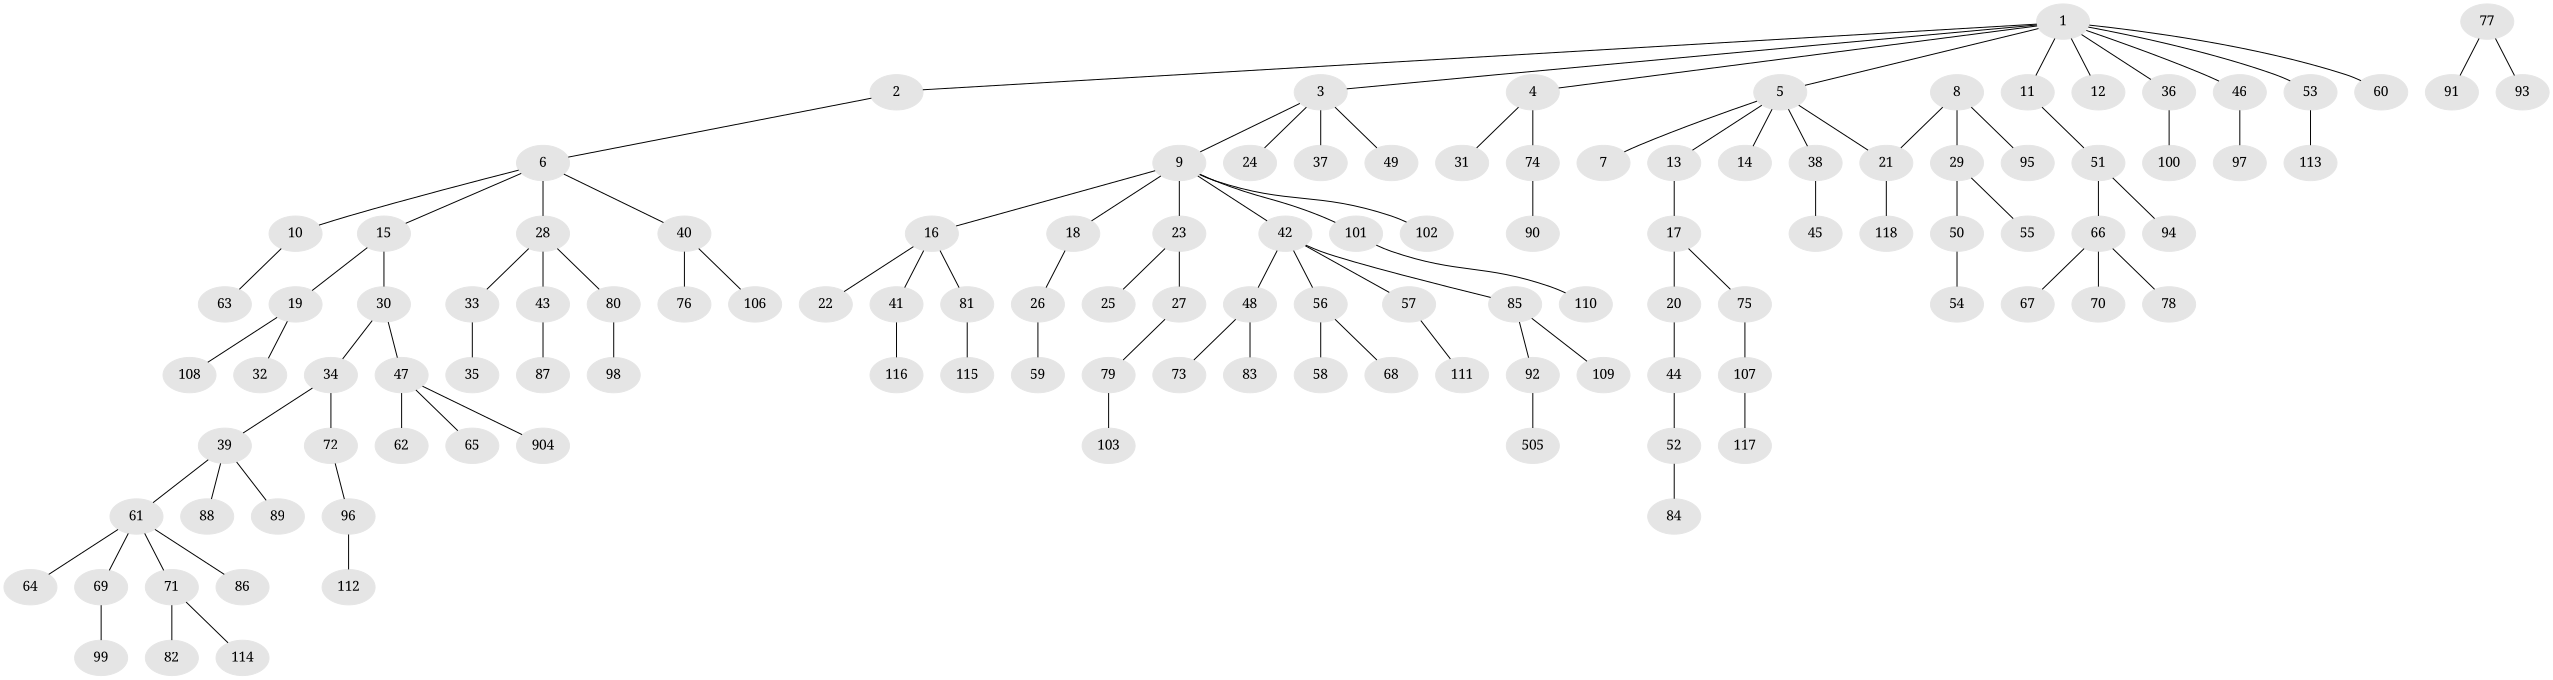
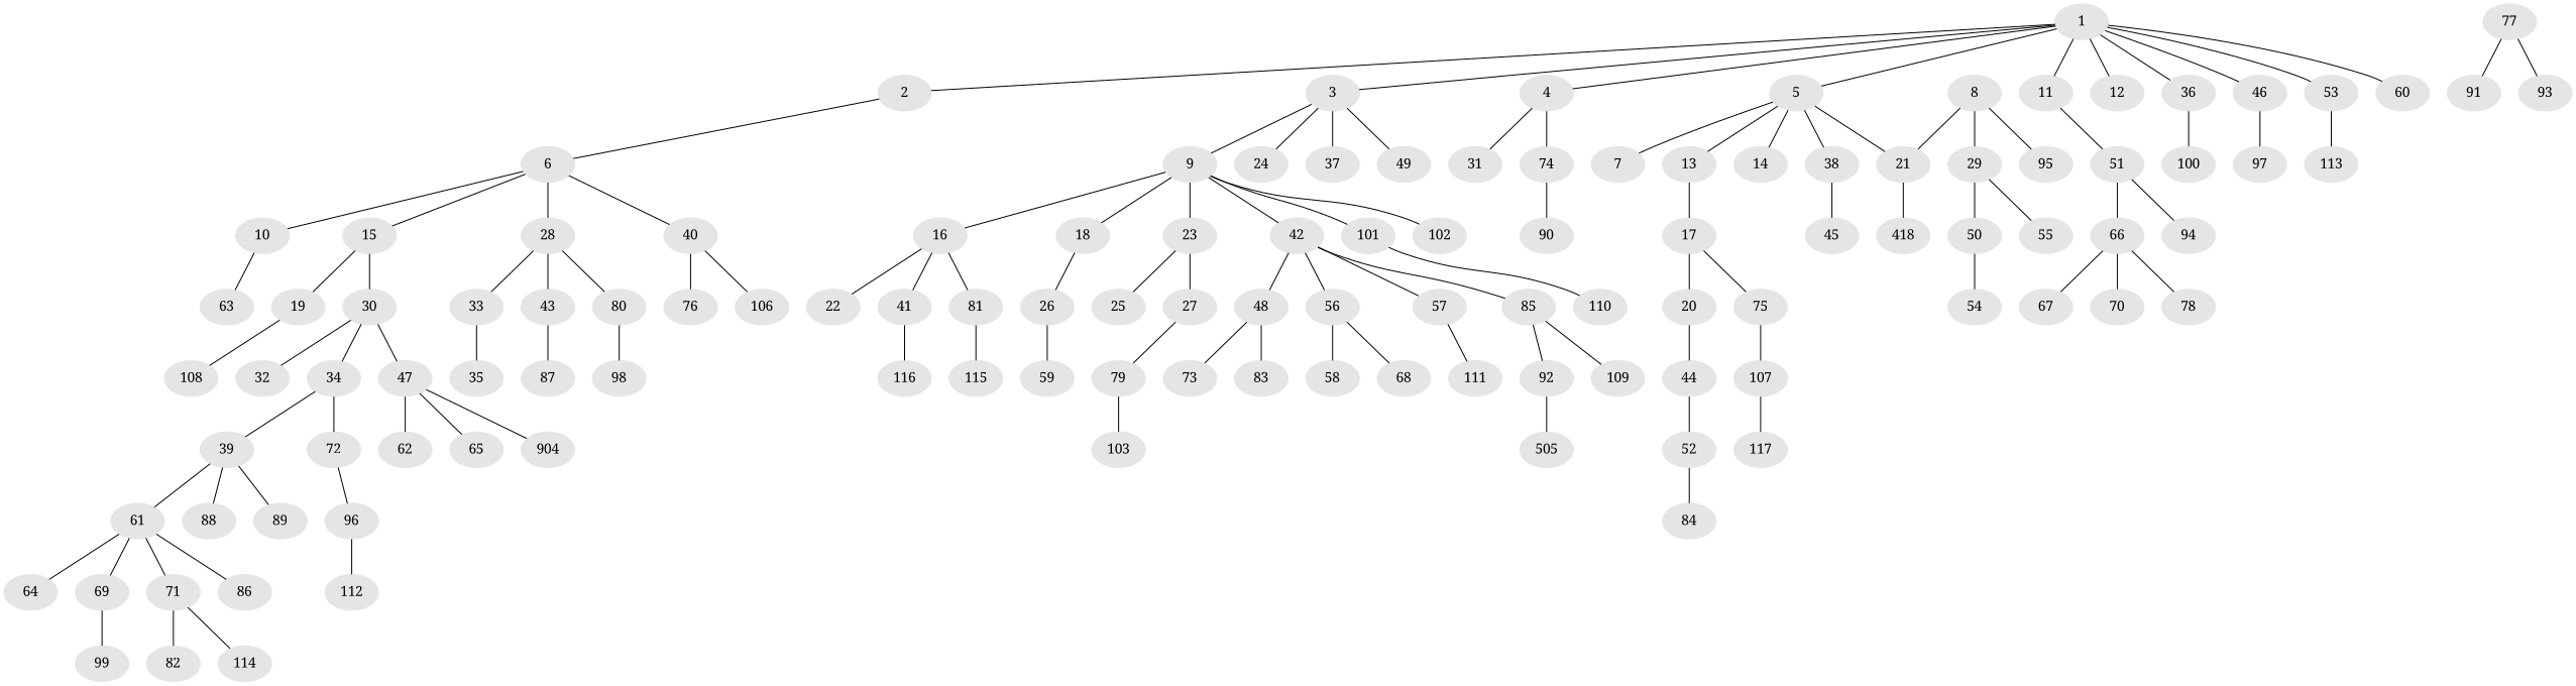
  graph {
    fontname="Noto Serif"
    node [color=gray90 fontname="Noto Serif" style=filled]
    edge [fontname="Noto Serif"]
    1
    2
    3
    4
    5
    11
    12
    36
    46
    53
    60
    6
    9
    24
    37
    49
    31
    74
    7
    13
    14
    38
    21
    51
    100
    97
    113
    10
    15
    28
    40
    16
    18
    23
    42
    101
    102
    90
    8
    29
    95
    17
    45
    63
    19
    30
    33
    43
    80
    76
    106
-   118
+   118 [label=418]
    50
    55
    22
    41
    81
    26
    25
    27
    48
    56
    57
    85
    110
    66
    94
    20
    75
    108
    32
    34
    47
    116
    115
    44
    107
    59
    52
    79
    103
    35
    87
    98
    54
    39
    72
    62
    65
    n90 [label=904]
    61
    88
    89
    96
    64
    69
    71
    86
    73
    83
    58
    68
    111
    92
    109
    84
    67
    70
    78
    77
    91
    93
    99
    82
    114
    112
    117
    n118 [label=505]
    1 -- 2
    1 -- 3
    1 -- 4
    1 -- 5
    1 -- 11
    1 -- 12
    1 -- 36
    1 -- 46
    1 -- 53
    1 -- 60
    2 -- 6
    3 -- 9
    3 -- 24
    3 -- 37
    3 -- 49
    4 -- 31
    4 -- 74
    5 -- 7
    5 -- 13
    5 -- 14
    5 -- 38
    5 -- 21
    11 -- 51
    36 -- 100
    46 -- 97
    53 -- 113
    6 -- 10
    6 -- 15
    6 -- 28
    6 -- 40
    9 -- 16
    9 -- 18
    9 -- 23
    9 -- 42
    9 -- 101
    9 -- 102
    74 -- 90
    13 -- 17
    38 -- 45
    21 -- 118
    51 -- 66
    51 -- 94
    10 -- 63
    15 -- 19
    15 -- 30
    28 -- 33
    28 -- 43
    28 -- 80
    40 -- 76
    40 -- 106
    16 -- 22
    16 -- 41
    16 -- 81
    18 -- 26
    23 -- 25
    23 -- 27
    42 -- 48
    42 -- 56
    42 -- 57
    42 -- 85
    101 -- 110
    8 -- 21
    8 -- 29
    8 -- 95
    29 -- 50
    29 -- 55
    17 -- 20
    17 -- 75
    19 -- 108
-   19 -- 32
+   30 -- 32
    30 -- 34
    30 -- 47
    33 -- 35
    43 -- 87
    80 -- 98
    50 -- 54
    41 -- 116
    81 -- 115
    26 -- 59
    27 -- 79
    48 -- 73
    48 -- 83
    56 -- 58
    56 -- 68
    57 -- 111
    85 -- 92
    85 -- 109
    66 -- 67
    66 -- 70
    66 -- 78
    20 -- 44
    75 -- 107
    34 -- 39
    34 -- 72
    47 -- 62
    47 -- 65
    47 -- n90
    44 -- 52
    107 -- 117
    52 -- 84
    79 -- 103
    39 -- 61
    39 -- 88
    39 -- 89
    72 -- 96
    61 -- 64
    61 -- 69
    61 -- 71
    61 -- 86
    96 -- 112
    69 -- 99
    71 -- 82
    71 -- 114
    92 -- n118
    77 -- 91
    77 -- 93
  }
